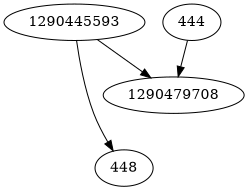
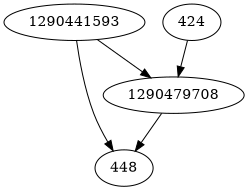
  strict digraph {
    n1 [label=448]
-   1290441593 [label=1290445593]
+   1290441593
    1290479708
-   444
+   444 [label=424]
    1290441593 -> n1
    1290441593 -> 1290479708
+   1290479708 -> n1
    444 -> 1290479708
  }
